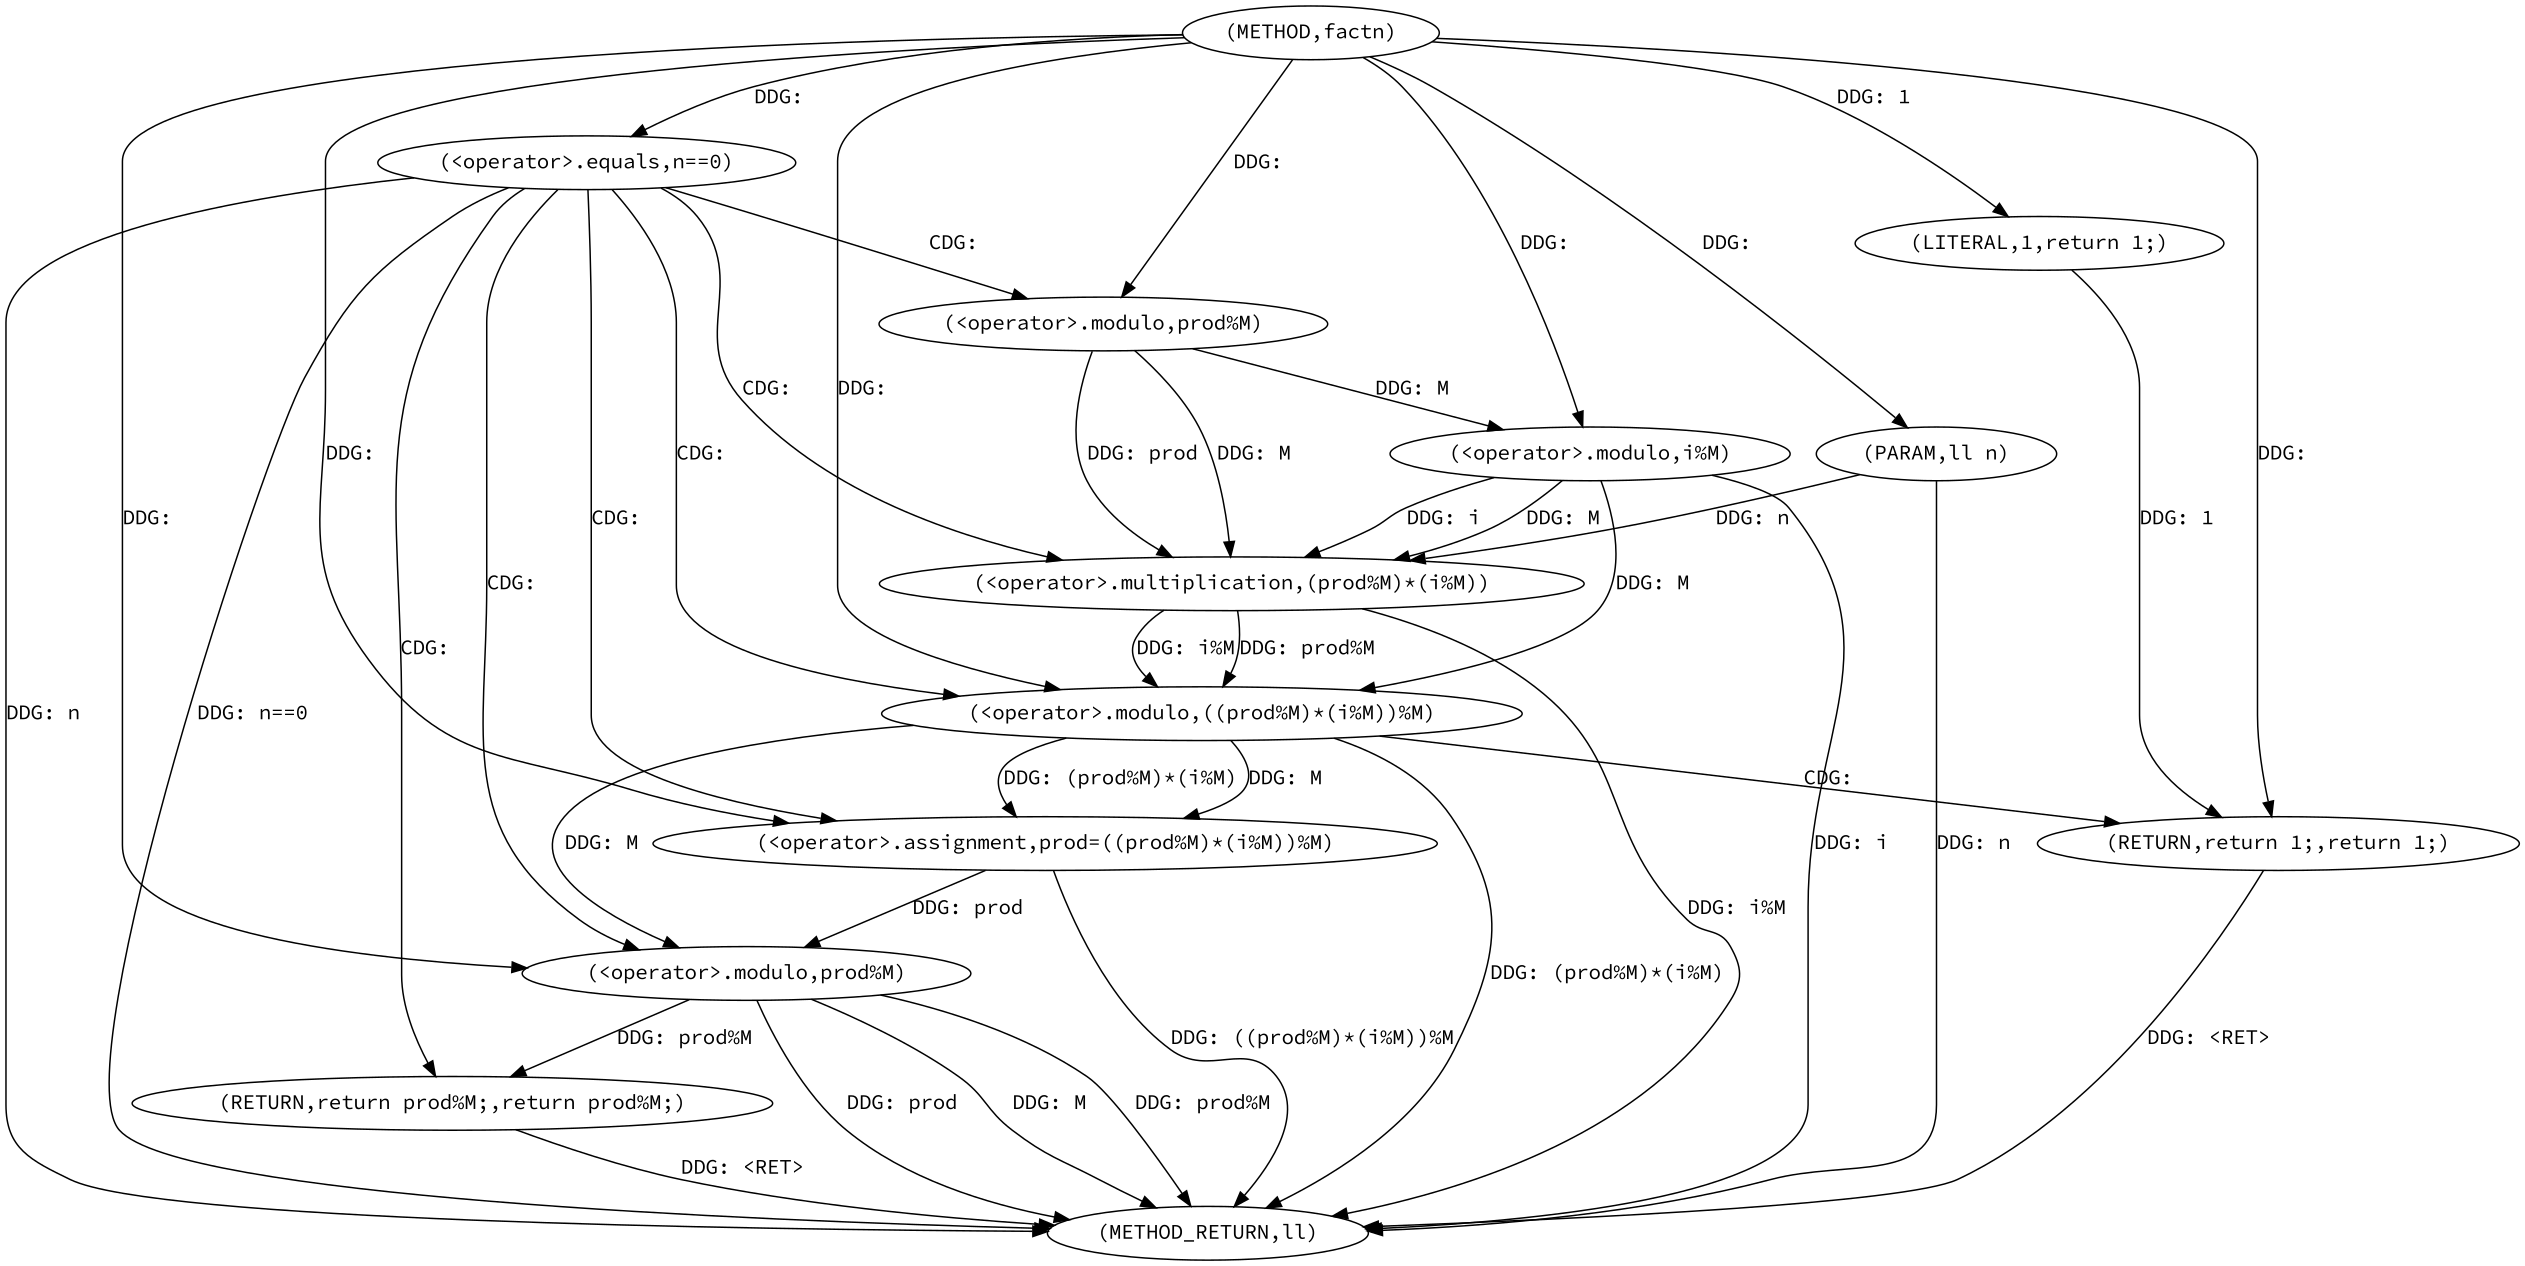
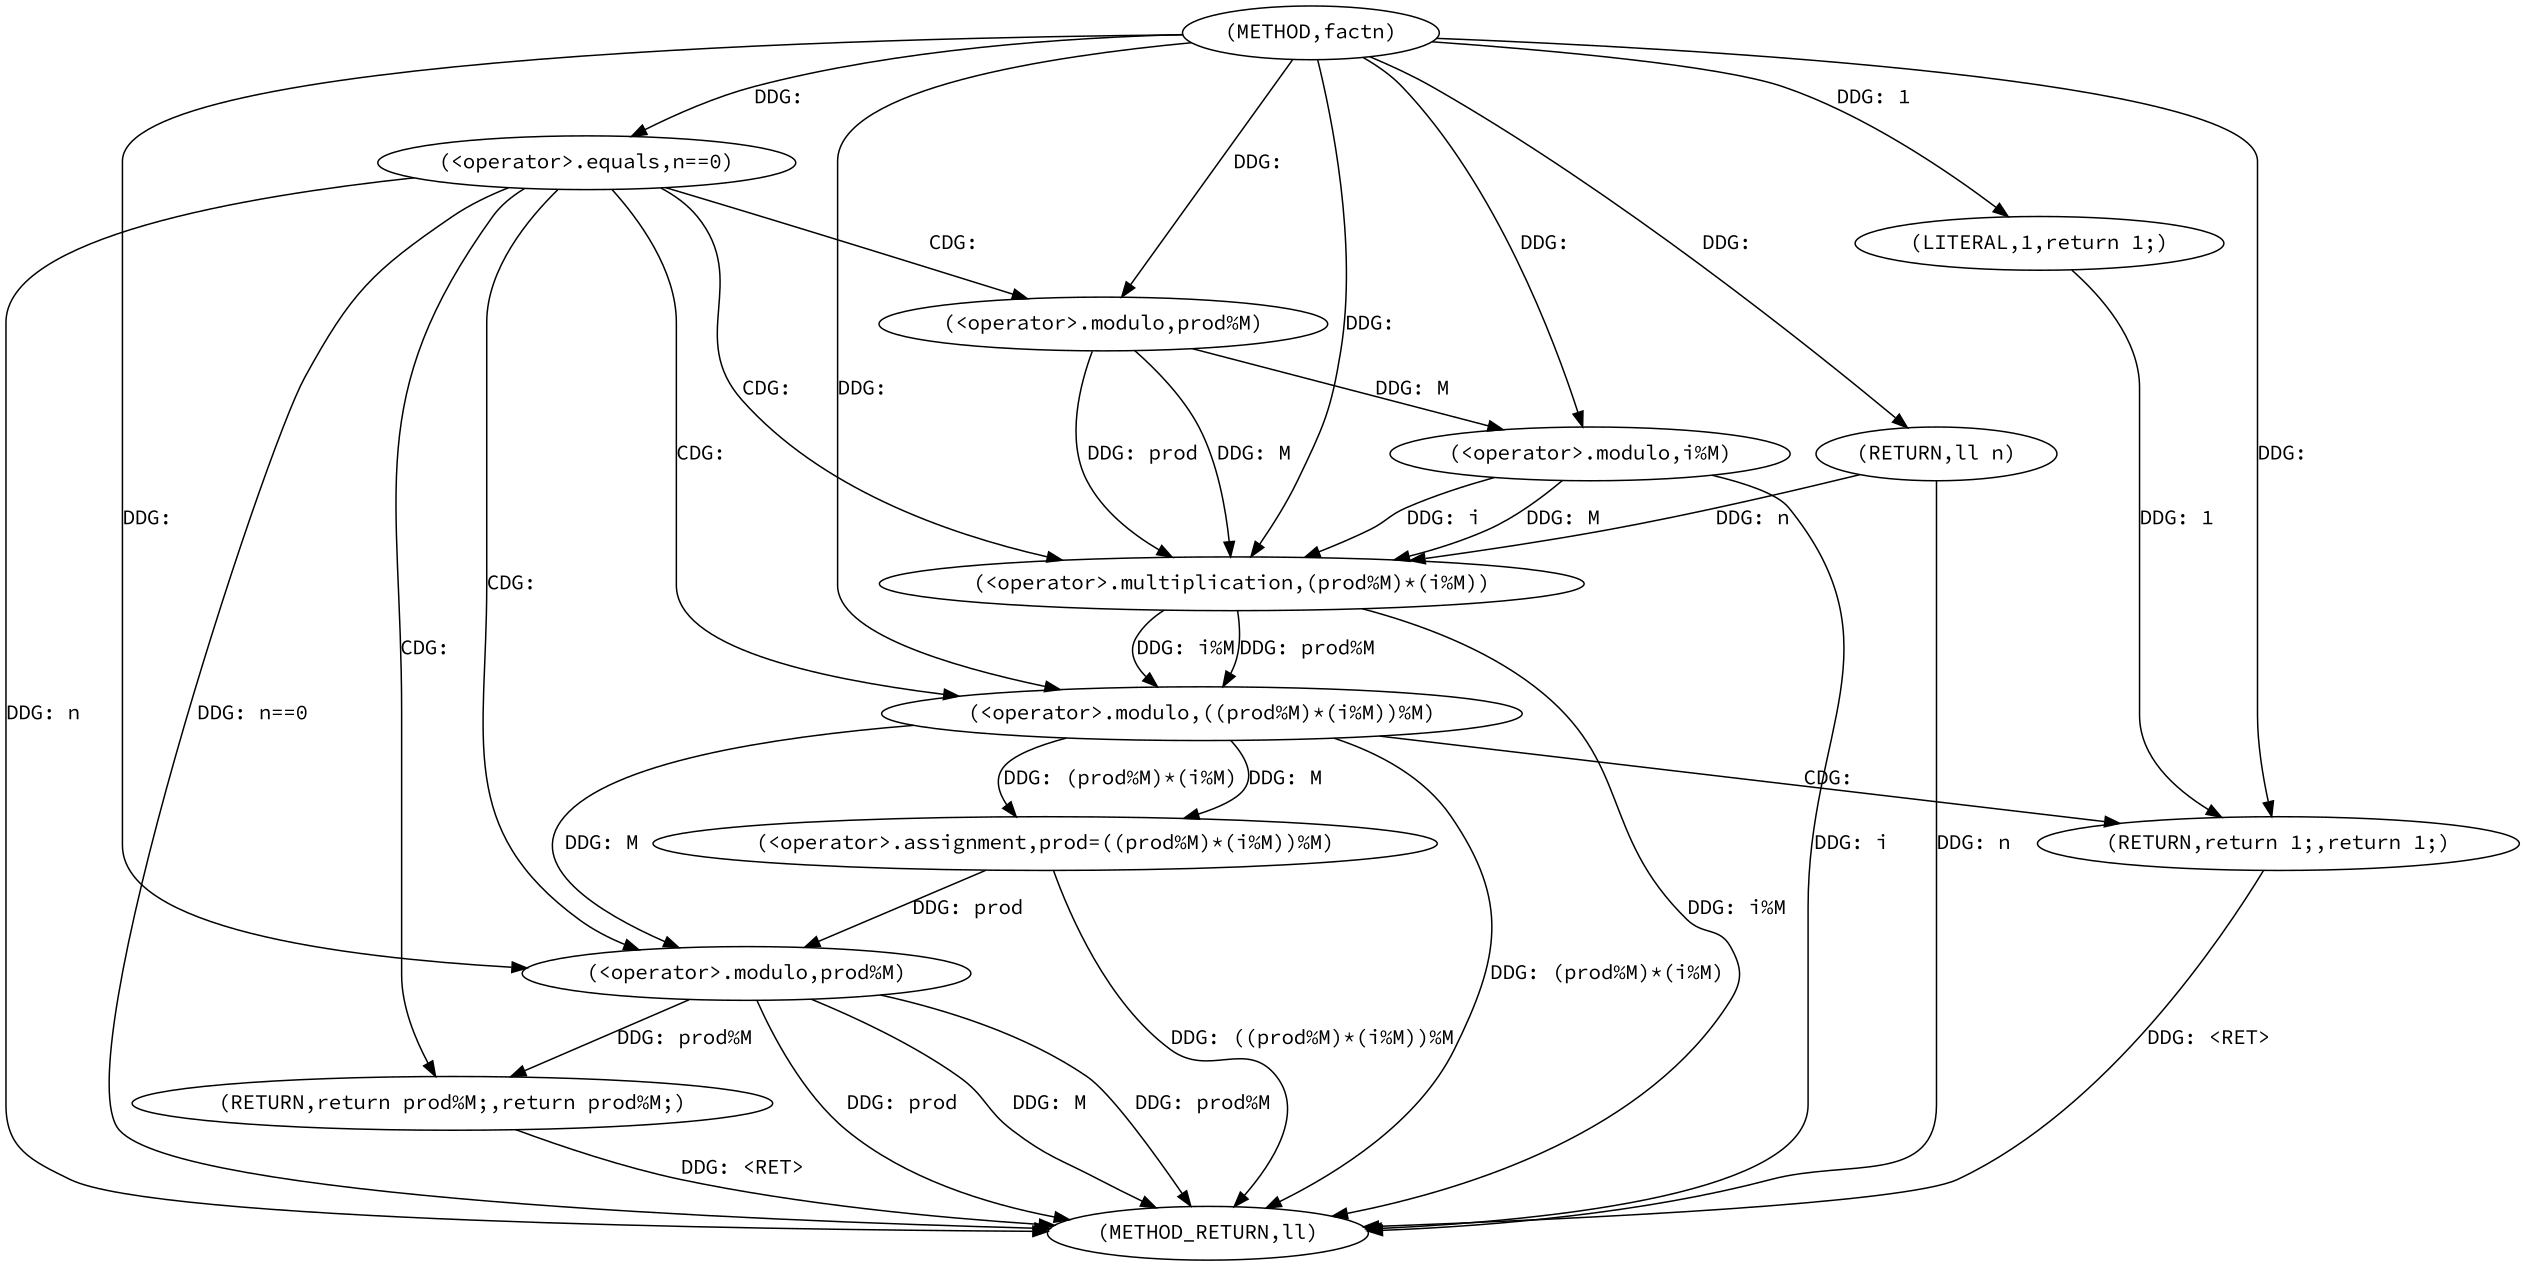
  digraph {
    fontname="Source Code Pro"
    node [fontname="Source Code Pro"]
    edge [fontname="Source Code Pro"]
    n1 [label="(METHOD,factn)"]
-   n2 [label="(PARAM,ll n)"]
+   n2 [label="(RETURN,ll n)"]
    n3 [label="(<operator>.assignment,prod=((prod%M)*(i%M))%M)"]
    n4 [label="(<operator>.equals,n==0)"]
    n5 [label="(RETURN,return 1;,return 1;)"]
    n6 [label="(<operator>.modulo,prod%M)"]
    n7 [label="(LITERAL,1,return 1;)"]
    n8 [label="(<operator>.modulo,((prod%M)*(i%M))%M)"]
    n9 [label="(<operator>.modulo,prod%M)"]
    n10 [label="(<operator>.modulo,i%M)"]
    n11 [label="(METHOD_RETURN,ll)"]
    n12 [label="(<operator>.multiplication,(prod%M)*(i%M))"]
    n13 [label="(RETURN,return prod%M;,return prod%M;)"]
    n1 -> n2 [label="DDG: "]
-   n1 -> n3 [label="DDG: "]
+   n1 -> n12 [label="DDG: "]
    n1 -> n4 [label="DDG: "]
    n1 -> n5 [label="DDG: "]
    n1 -> n6 [label="DDG: "]
    n1 -> n7 [label="DDG: 1"]
    n1 -> n8 [label="DDG: "]
    n1 -> n9 [label="DDG: "]
    n1 -> n10 [label="DDG: "]
    n2 -> n11 [label="DDG: n"]
    n2 -> n12 [label="DDG: n"]
    n3 -> n6 [label="DDG: prod"]
    n3 -> n11 [label="DDG: ((prod%M)*(i%M))%M"]
-   n4 -> n3 [label="CDG: "]
    n4 -> n6 [label="CDG: "]
    n4 -> n8 [label="CDG: "]
    n4 -> n9 [label="CDG: "]
    n4 -> n11 [label="DDG: n"]
    n4 -> n11 [label="DDG: n==0"]
    n4 -> n12 [label="CDG: "]
    n4 -> n13 [label="CDG: "]
    n5 -> n11 [label="DDG: <RET>"]
    n6 -> n11 [label="DDG: prod"]
    n6 -> n11 [label="DDG: M"]
    n6 -> n11 [label="DDG: prod%M"]
    n6 -> n13 [label="DDG: prod%M"]
    n7 -> n5 [label="DDG: 1"]
    n8 -> n3 [label="DDG: M"]
    n8 -> n3 [label="DDG: (prod%M)*(i%M)"]
    n8 -> n5 [label="CDG: "]
    n8 -> n6 [label="DDG: M"]
    n8 -> n11 [label="DDG: (prod%M)*(i%M)"]
    n9 -> n10 [label="DDG: M"]
    n9 -> n12 [label="DDG: prod"]
    n9 -> n12 [label="DDG: M"]
-   n10 -> n8 [label="DDG: M"]
    n10 -> n11 [label="DDG: i"]
    n10 -> n12 [label="DDG: M"]
    n10 -> n12 [label="DDG: i"]
    n12 -> n8 [label="DDG: i%M"]
    n12 -> n8 [label="DDG: prod%M"]
    n12 -> n11 [label="DDG: i%M"]
    n13 -> n11 [label="DDG: <RET>"]
  }
